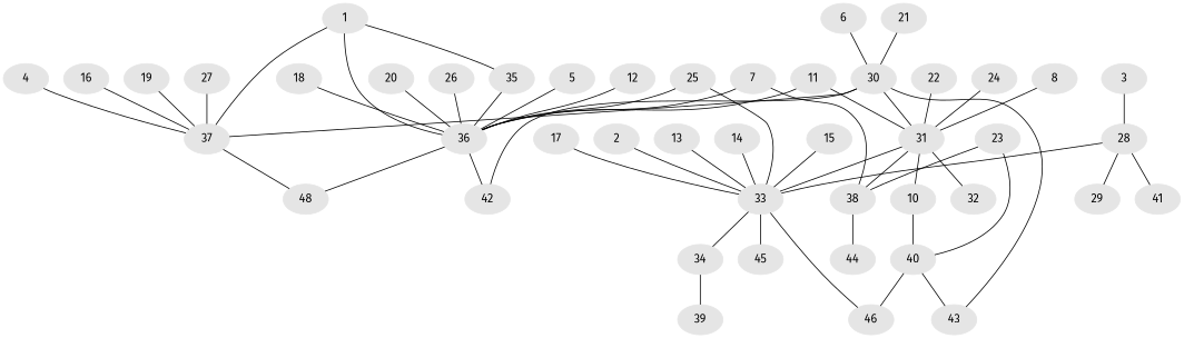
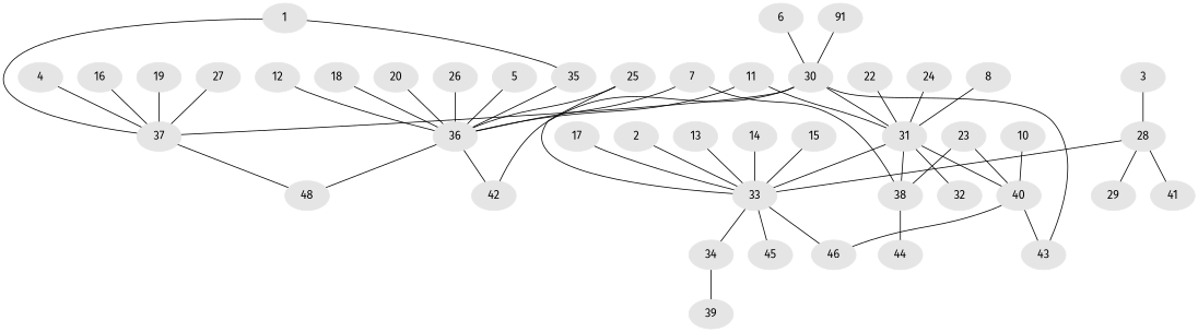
  graph {
    fontname="Fira Sans"
    node [color=gray90 fontname="Fira Sans" style=filled]
    edge [fontname="Fira Sans" weight=1.0]
    1
    35
    36
    37
    42
    48
    2
    33
    34
    45
    46
    3
    28
    29
    41
    4
    5
    8
    31
    6
    30
    43
    7
    38
    44
    40
    32
    10
    11
    12
    13
    14
    15
    16
    17
    18
    19
    20
-   21
+   21 [label=91]
    22
    23
    24
    25
    26
    27
    39
    1 -- 35
-   1 -- 36
    1 -- 37
    35 -- 36
    36 -- 42
    36 -- 48
    37 -- 48
    2 -- 33
    33 -- 34
    33 -- 45
    33 -- 46
    34 -- 39
    3 -- 28
    28 -- 33
    28 -- 29
    28 -- 41 [weight=2.0]
    4 -- 37
    5 -- 36
    8 -- 31
    31 -- 33
    31 -- 38
-   31 -- 10
+   31 -- 40
    31 -- 32
    6 -- 30
    30 -- 37
    30 -- 42
    30 -- 31
    30 -- 43
    7 -- 36
    7 -- 38
    38 -- 44
    40 -- 46
    40 -- 43
    10 -- 40 [weight=2.0]
    11 -- 36
    11 -- 31
    12 -- 36
    13 -- 33
    14 -- 33
    15 -- 33
    16 -- 37
    17 -- 33
    18 -- 36
    19 -- 37
    20 -- 36
    21 -- 30
    22 -- 31
    23 -- 38
    23 -- 40
    24 -- 31
    25 -- 36
    25 -- 33
    26 -- 36
    27 -- 37
  }
